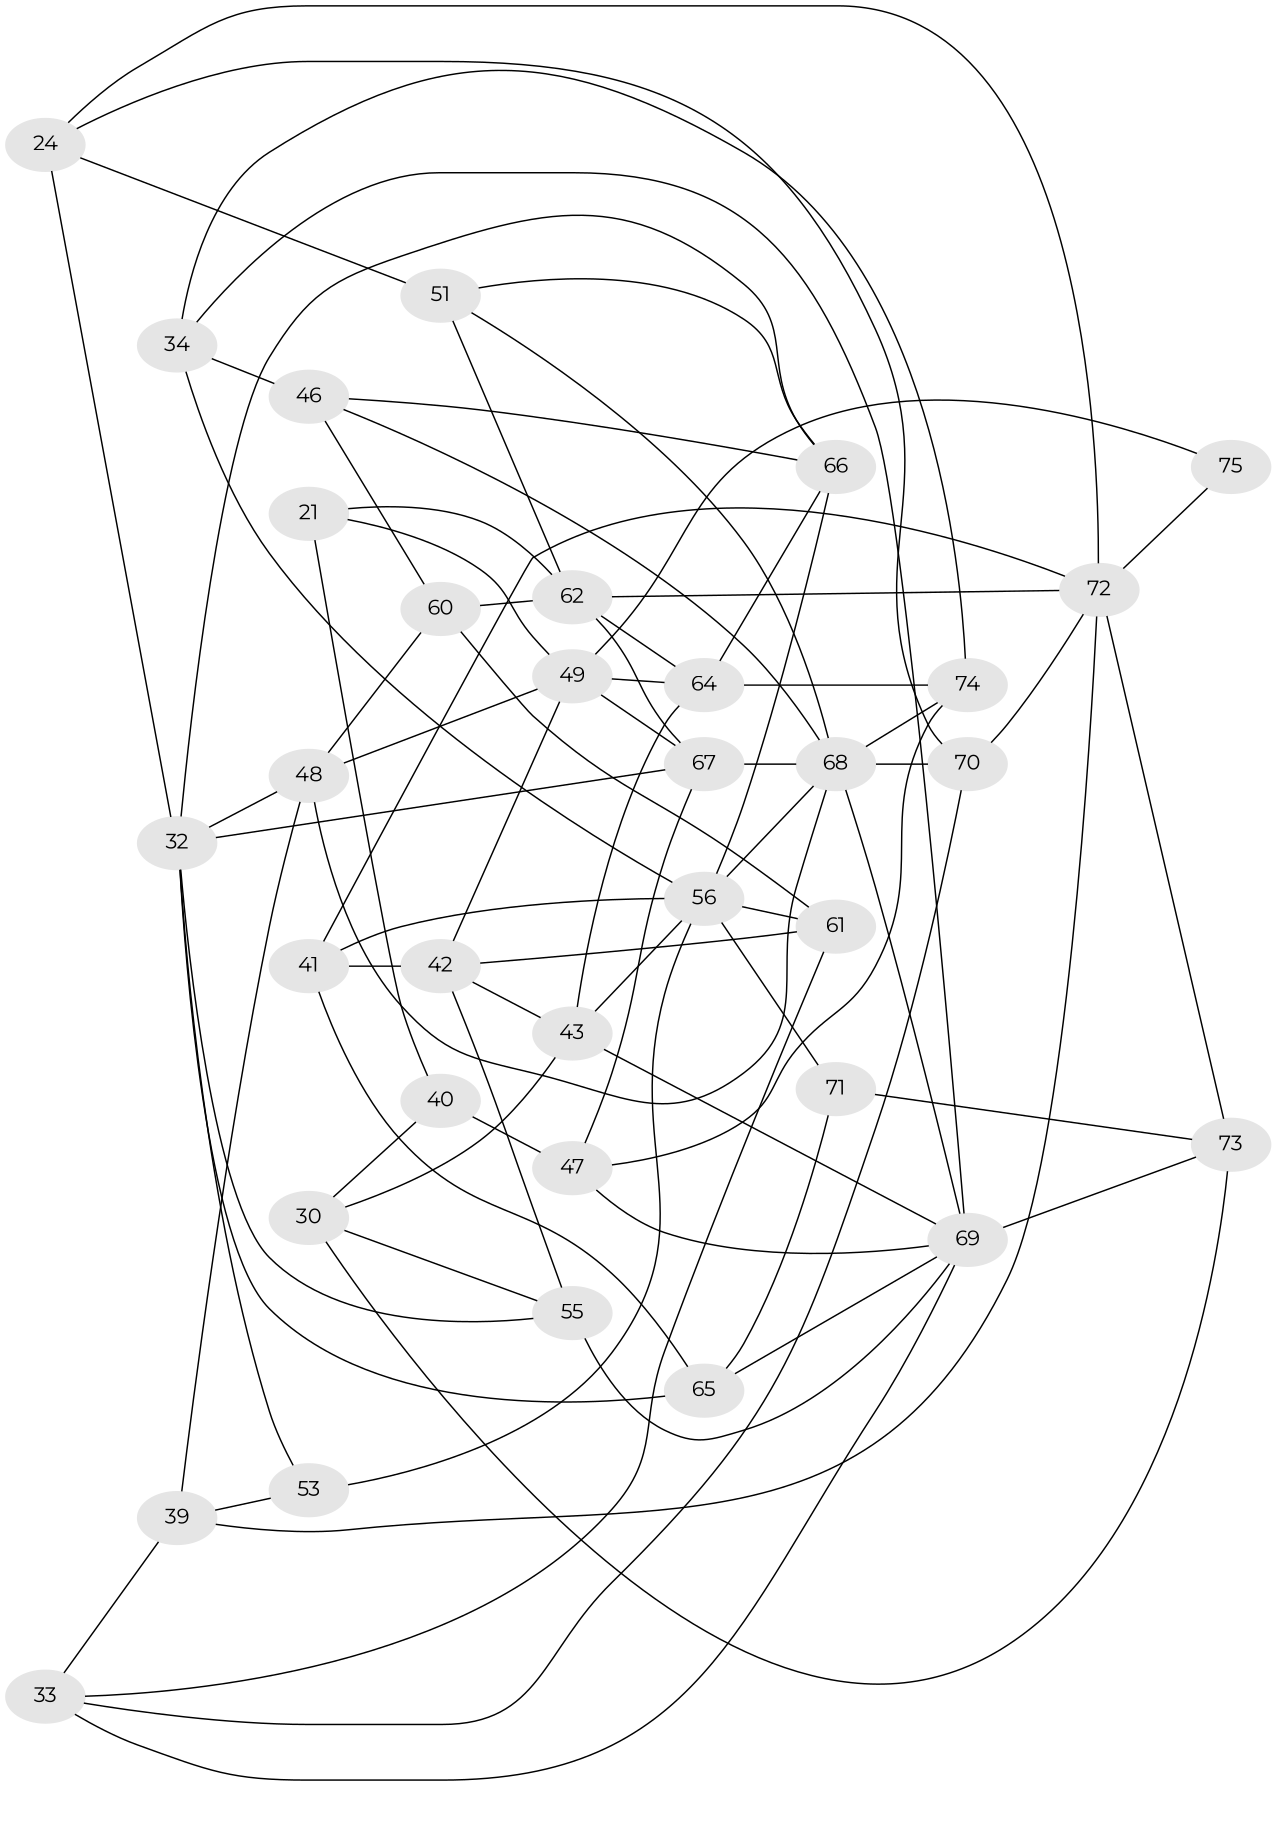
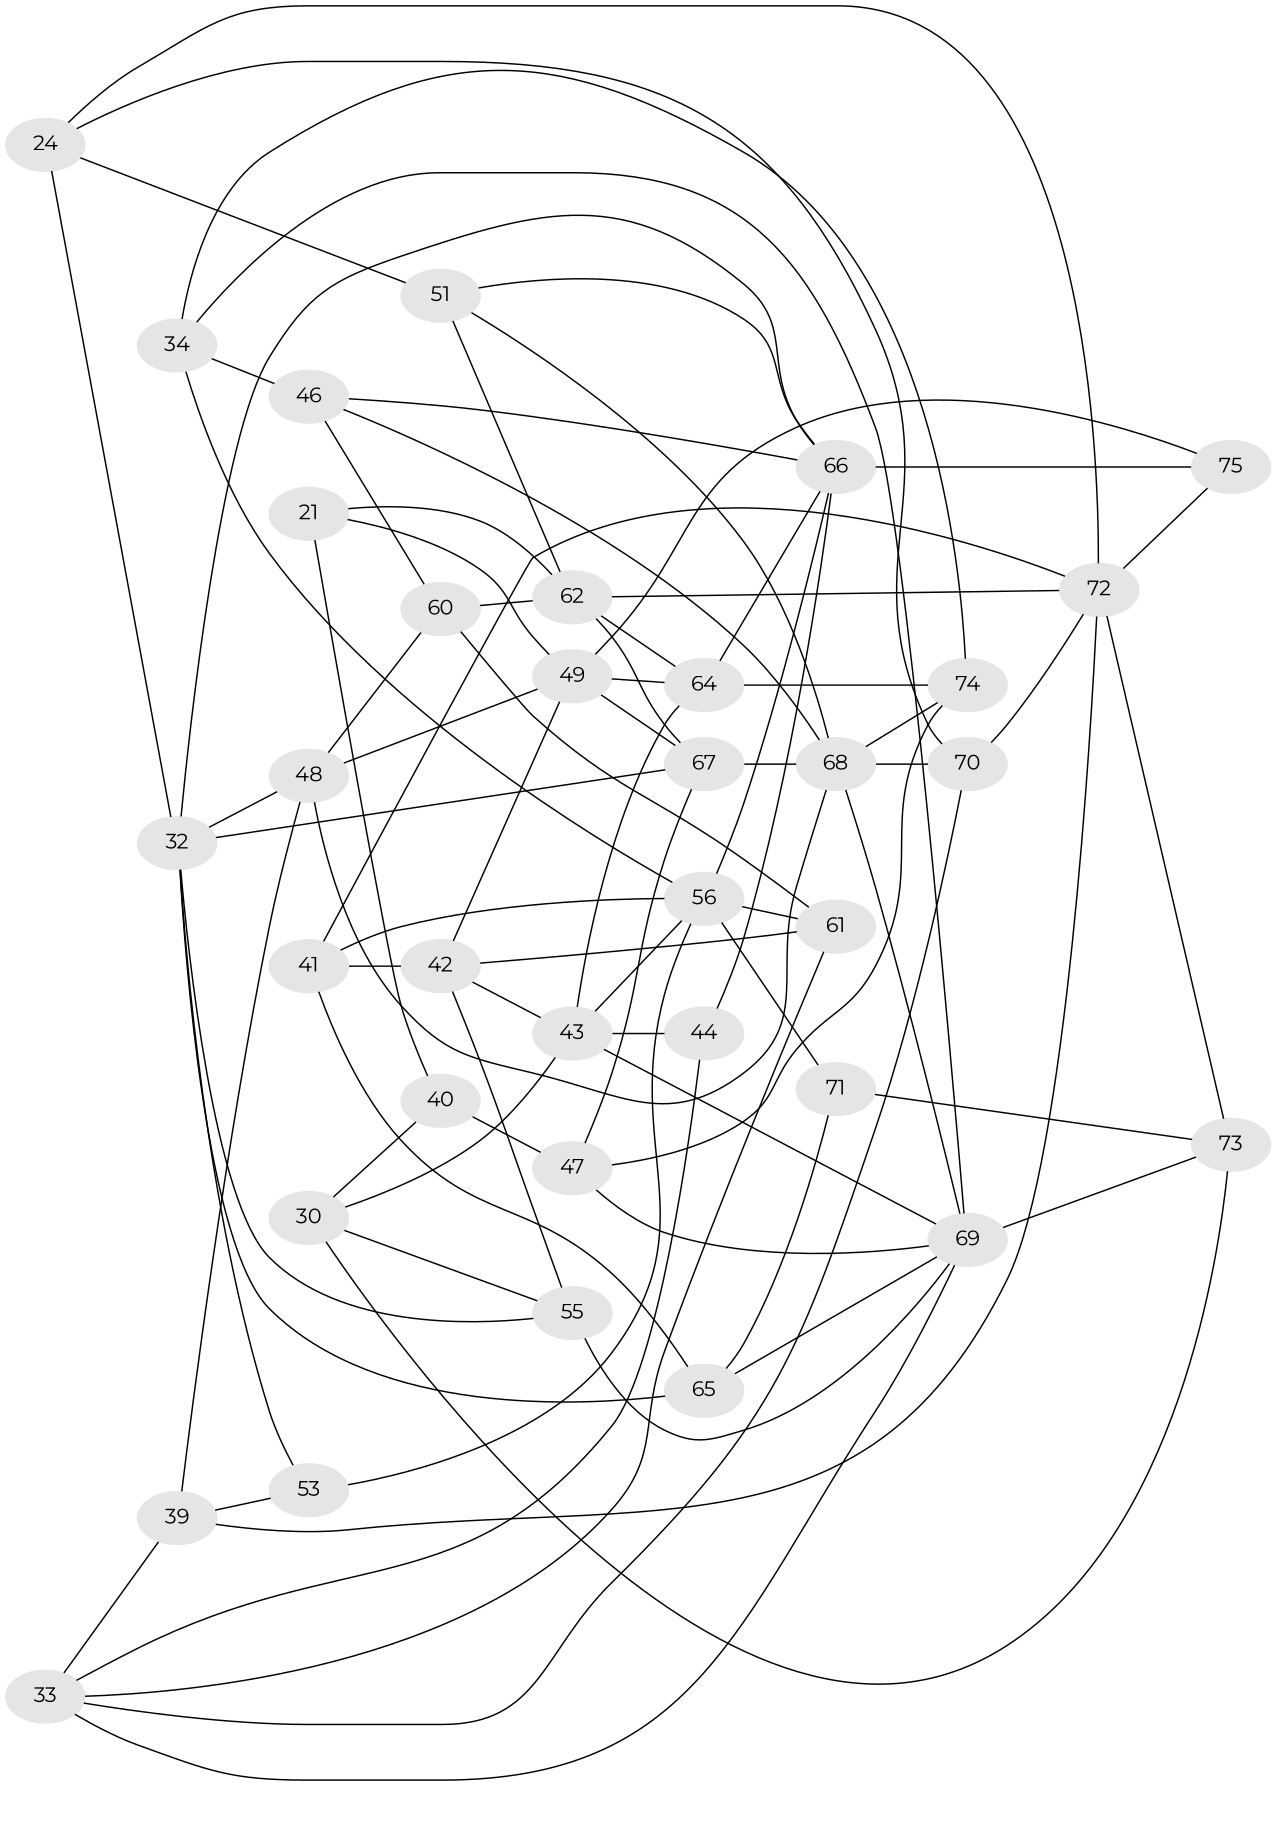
  graph {
    fontname=Montserrat
    rankdir=LR
    node [color=gray90 fontname=Montserrat style=filled]
    edge [fontname=Montserrat]
    21 [super="+4"]
    40
    49 [super="+28"]
    62 [super="+59"]
    66 [super="+1+6"]
+   44
    67 [super="+25+54"]
    68 [super="+27+57+58"]
    47
    75
    64 [super="+52"]
    72 [super="+11+63"]
    24 [super="+9+22"]
    32 [super="+7+31"]
    51 [super="+17+50"]
    70 [super="+15"]
    55
    48 [super="+36"]
    53
    65 [super="+23"]
    73
    34 [super="+19"]
    69 [super="+35+14"]
    46
    56 [super="+18+37"]
    74
    43 [super="+12+38"]
    30
    60
    71
    33 [super="+16"]
    39 [super="+10"]
    61
    41 [super="+13"]
    42 [super="+3"]
    21 -- 40
    21 -- 49
    21 -- 62 [weight=2]
    40 -- 47
    49 -- 67
    49 -- 75
    49 -- 64
    62 -- 67 [weight=3]
    62 -- 64
    62 -- 72
+   66 -- 75
+   44 -- 66
    67 -- 68 [weight=3]
    68 -- 70
    68 -- 69
    68 -- 74
    47 -- 67
    47 -- 69
    47 -- 74
    64 -- 66 [weight=2]
    64 -- 74
    72 -- 75
    72 -- 73
    24 -- 72 [weight=2]
    24 -- 32
    24 -- 51 [weight=3]
    24 -- 70 [weight=2]
    32 -- 66
    32 -- 67
    32 -- 55
    32 -- 48
    32 -- 53
    32 -- 65
    51 -- 62 [weight=2]
    51 -- 66
    51 -- 68
    70 -- 72
    55 -- 69
    48 -- 49
    48 -- 68
    48 -- 60
    53 -- 56
    65 -- 69
    65 -- 71 [weight=2]
    34 -- 69
    34 -- 46
    34 -- 56
    34 -- 74
    69 -- 73
    46 -- 66
    46 -- 68
    46 -- 60
    56 -- 66
-   56 -- 68
    56 -- 71
    56 -- 61
+   43 -- 44
    43 -- 64
    43 -- 69 [weight=2]
    43 -- 56
    30 -- 40
    30 -- 55
    30 -- 73
    30 -- 43
    60 -- 62
    60 -- 61
    71 -- 73
+   33 -- 44
    33 -- 70 [weight=2]
    33 -- 69 [weight=2]
    33 -- 39 [weight=2]
    33 -- 61
    39 -- 72
    39 -- 48 [weight=2]
    39 -- 53
    41 -- 72
    41 -- 65 [weight=2]
    41 -- 56
    41 -- 42 [weight=2]
    42 -- 49
    42 -- 55
    42 -- 43
    42 -- 61
  }
